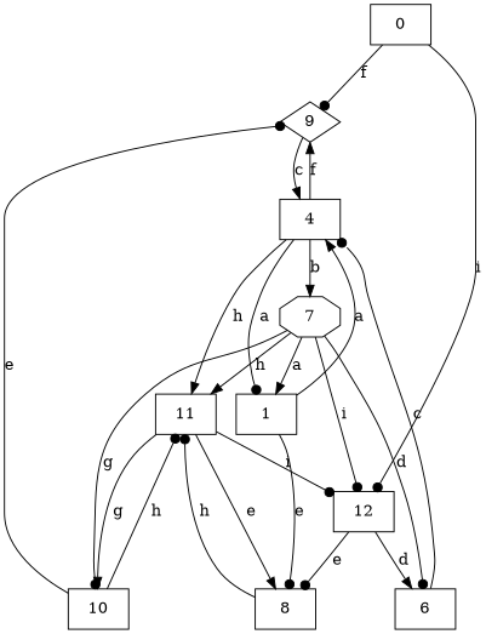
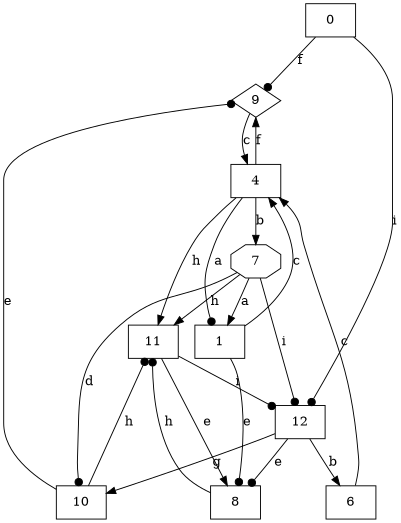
  strict digraph {
    node [shape=box]
    edge [arrowhead=dot]
    9 [shape=diamond]
    0
    12
    4
    8
    6
    1
    n8 [label=7 shape=octagon]
    11
    10
    9 -> 4 [arrowhead=normal label=c]
    0 -> 9 [label=f]
    0 -> 12 [label=i]
    12 -> 8 [label=e]
-   12 -> 6 [arrowhead=normal label=d]
+   12 -> 6 [arrowhead=normal label=b]
    4 -> 9 [arrowhead=normal label=f]
    4 -> 1 [label=a]
    4 -> n8 [arrowhead=normal label=b]
    4 -> 11 [arrowhead=normal label=h]
    8 -> 11 [label=h]
-   6 -> 4 [label=c]
-   1 -> 4 [arrowhead=normal label=a]
+   6 -> 4 [arrowhead=normal label=c]
+   1 -> 4 [arrowhead=normal label=c]
    1 -> 8 [label=e]
    n8 -> 12 [label=i]
-   n8 -> 6 [label=d]
    n8 -> 1 [arrowhead=normal label=a]
    n8 -> 11 [arrowhead=normal label=h]
-   n8 -> 10 [label=g]
+   n8 -> 10 [label=d]
    11 -> 12 [label=i]
    11 -> 8 [arrowhead=normal label=e]
-   11 -> 10 [arrowhead=normal label=g]
+   12 -> 10 [arrowhead=normal label=g]
    10 -> 9 [label=e]
    10 -> 11 [label=h]
  }
